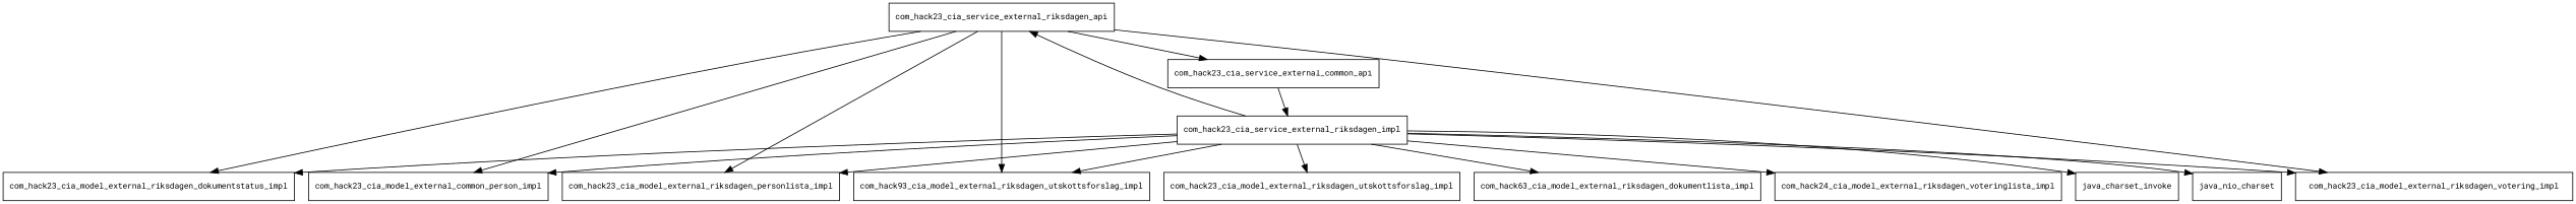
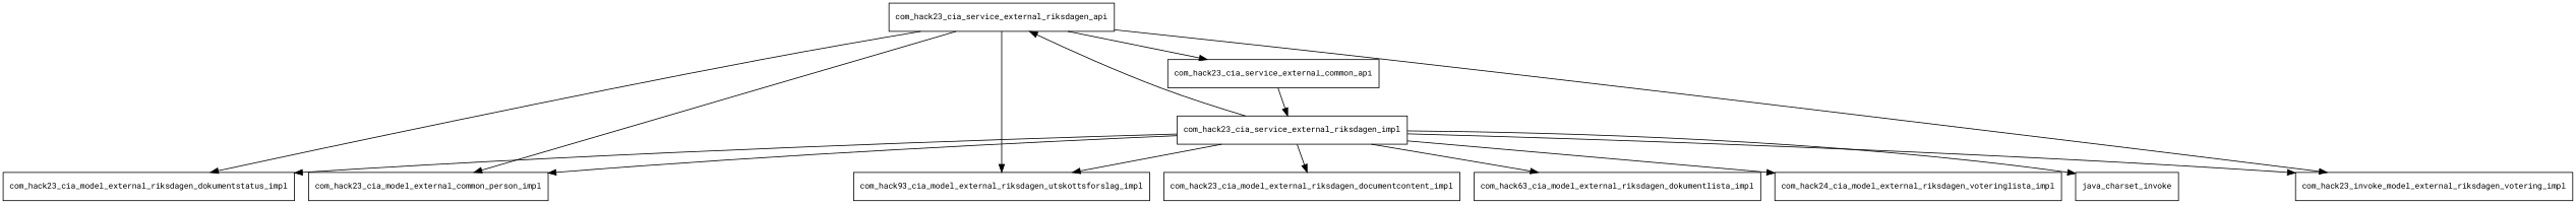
  digraph {
    fontname="Roboto Mono"
    node [fontname="Roboto Mono" fontsize=10.0 shape=box]
    edge [fontname="Roboto Mono"]
    com_hack23_cia_service_external_riksdagen_api
    com_hack23_cia_model_external_riksdagen_dokumentstatus_impl
    n3 [label=com_hack23_cia_model_external_common_person_impl]
-   com_hack23_cia_model_external_riksdagen_personlista_impl
    n5 [label=com_hack93_cia_model_external_riksdagen_utskottsforslag_impl]
    com_hack23_cia_service_external_common_api
-   com_hack23_cia_model_external_riksdagen_votering_impl
+   com_hack23_cia_model_external_riksdagen_votering_impl [label=com_hack23_invoke_model_external_riksdagen_votering_impl]
    com_hack23_cia_service_external_riksdagen_impl
-   com_hack23_cia_model_external_riksdagen_documentcontent_impl [label=com_hack23_cia_model_external_riksdagen_utskottsforslag_impl]
+   com_hack23_cia_model_external_riksdagen_documentcontent_impl
    n10 [label=com_hack63_cia_model_external_riksdagen_dokumentlista_impl]
    n11 [label=com_hack24_cia_model_external_riksdagen_voteringlista_impl]
    n12 [label=java_charset_invoke]
-   java_nio_charset
    com_hack23_cia_service_external_riksdagen_api -> com_hack23_cia_model_external_riksdagen_dokumentstatus_impl
    com_hack23_cia_service_external_riksdagen_api -> n3
-   com_hack23_cia_service_external_riksdagen_api -> com_hack23_cia_model_external_riksdagen_personlista_impl
    com_hack23_cia_service_external_riksdagen_api -> n5
    com_hack23_cia_service_external_riksdagen_api -> com_hack23_cia_service_external_common_api
    com_hack23_cia_service_external_riksdagen_api -> com_hack23_cia_model_external_riksdagen_votering_impl
    com_hack23_cia_service_external_common_api -> com_hack23_cia_service_external_riksdagen_impl
    com_hack23_cia_service_external_riksdagen_impl -> com_hack23_cia_service_external_riksdagen_api
    com_hack23_cia_service_external_riksdagen_impl -> com_hack23_cia_model_external_riksdagen_dokumentstatus_impl
    com_hack23_cia_service_external_riksdagen_impl -> n3
-   com_hack23_cia_service_external_riksdagen_impl -> com_hack23_cia_model_external_riksdagen_personlista_impl
    com_hack23_cia_service_external_riksdagen_impl -> n5
    com_hack23_cia_service_external_riksdagen_impl -> com_hack23_cia_model_external_riksdagen_votering_impl
    com_hack23_cia_service_external_riksdagen_impl -> com_hack23_cia_model_external_riksdagen_documentcontent_impl
    com_hack23_cia_service_external_riksdagen_impl -> n10
    com_hack23_cia_service_external_riksdagen_impl -> n11
    com_hack23_cia_service_external_riksdagen_impl -> n12
-   com_hack23_cia_service_external_riksdagen_impl -> java_nio_charset
  }
